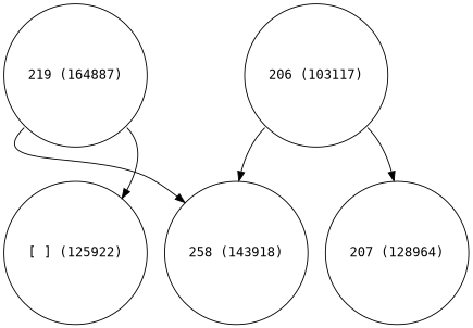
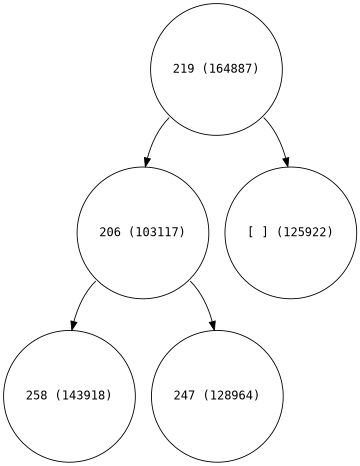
  digraph {
    fontname="DejaVu Sans Mono"
    node [fontname="DejaVu Sans Mono" shape=circle]
    edge [fontname="DejaVu Sans Mono" tailport=sw]
    n1 [label="219 (164887)" width=0.5]
    n2 [label="206 (103117)" width=0.5]
    n3 [label="[ ] (125922)" width=0.5]
    n4 [label="258 (143918)" width=0.5]
-   n5 [label="207 (128964)" width=0.5]
-   n1 -> n4
+   n5 [label="247 (128964)" width=0.5]
+   n1 -> n2
    n1 -> n3 [tailport=se]
    n2 -> n4
    n2 -> n5 [tailport=se]
  }
